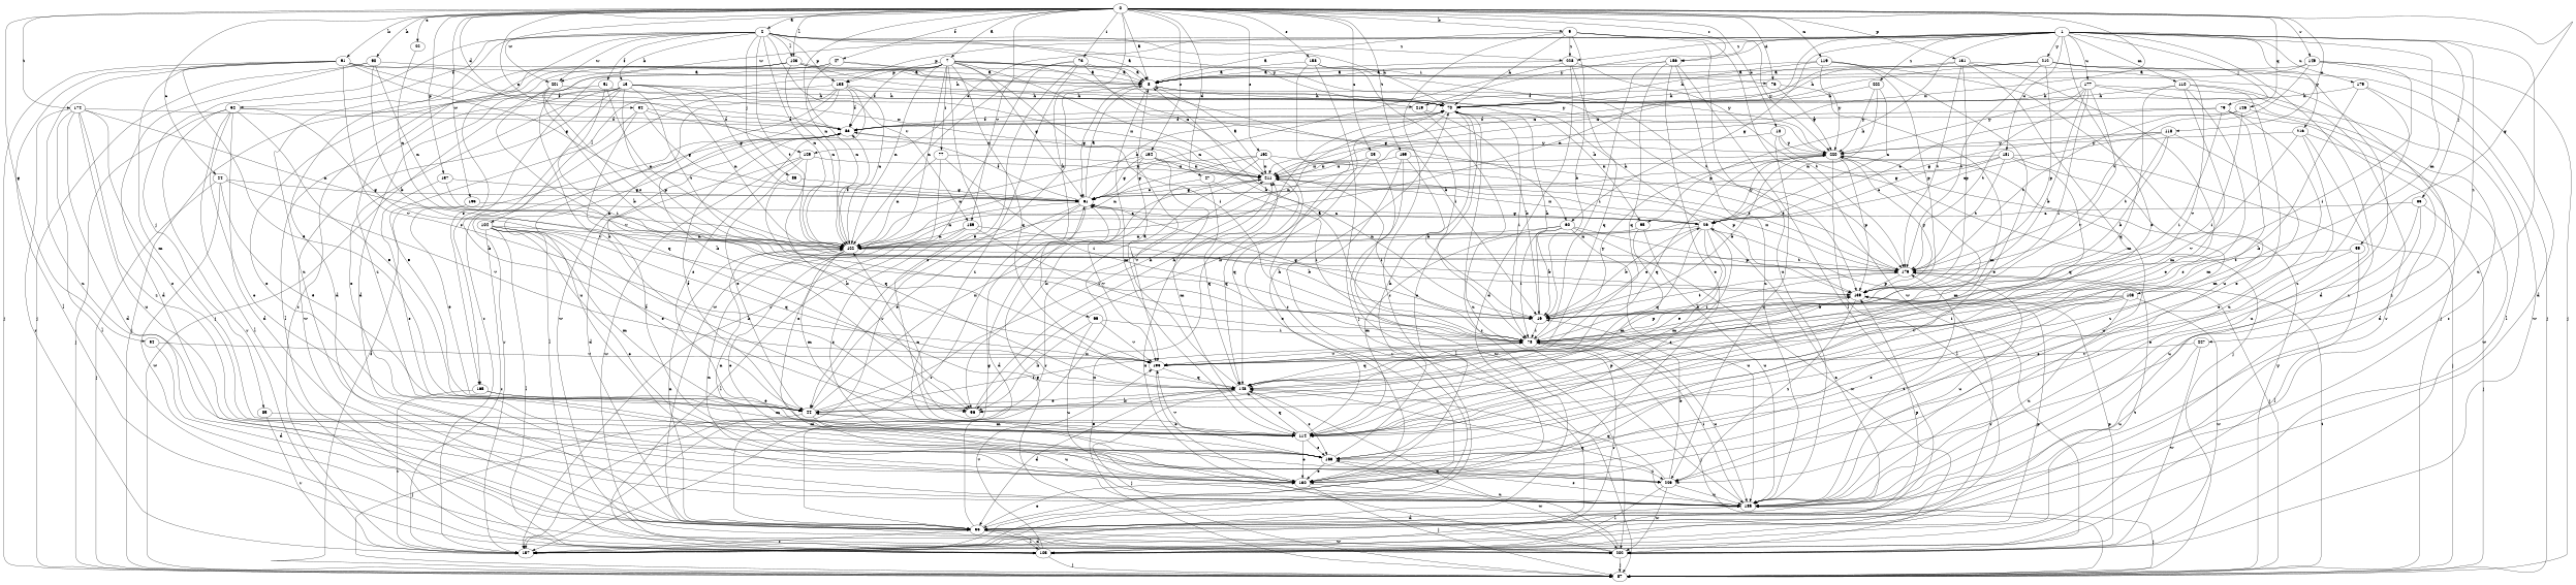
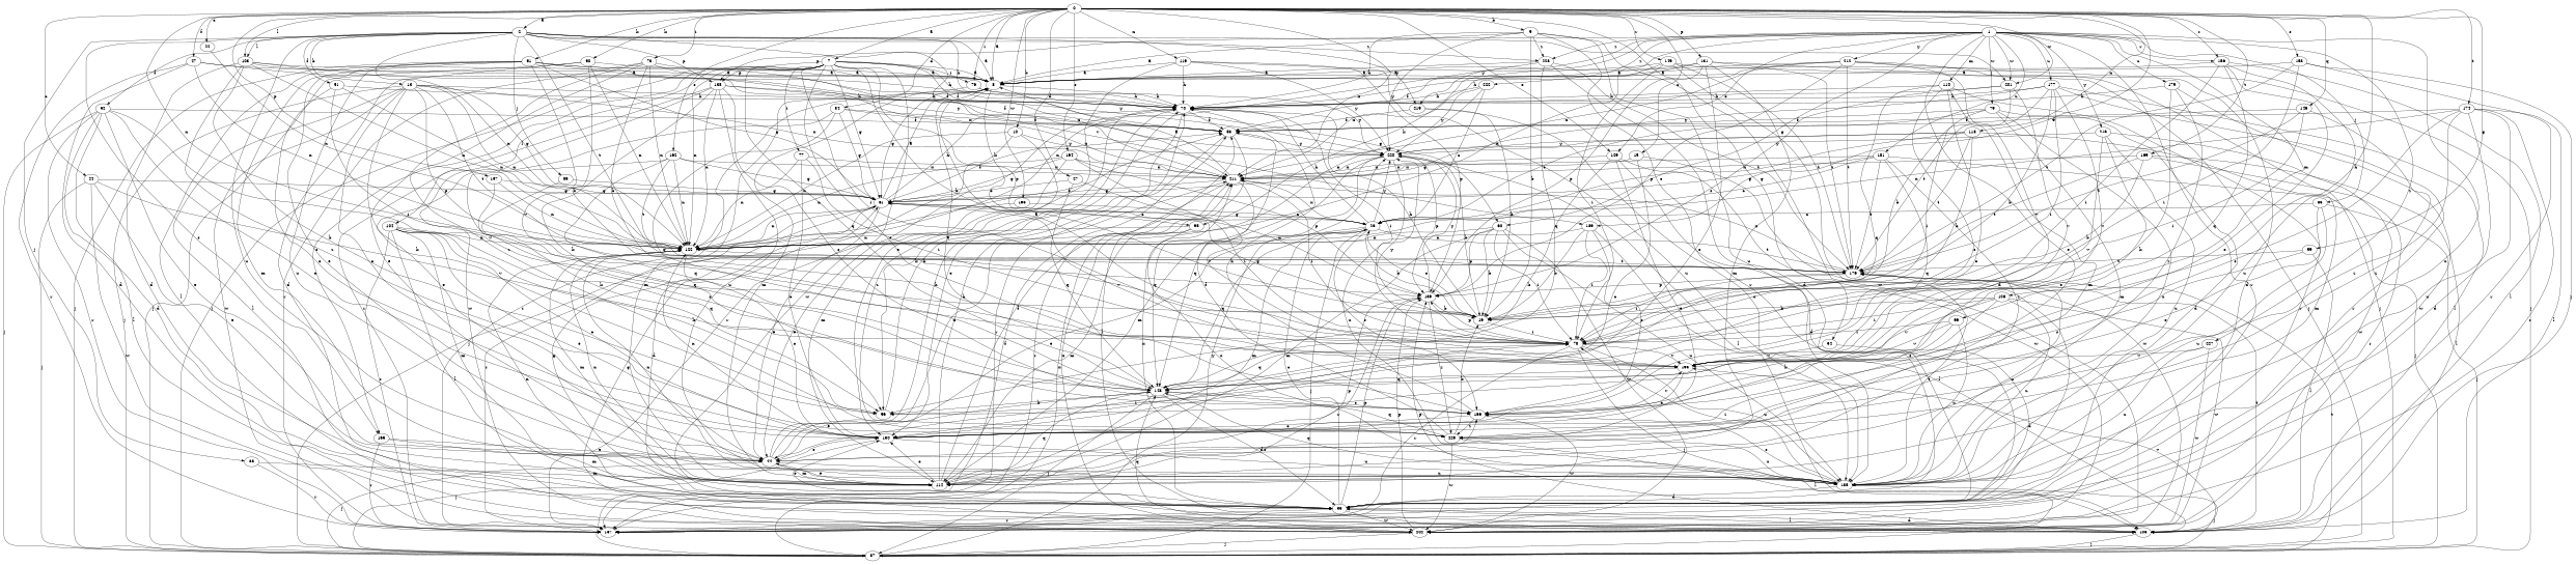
  strict digraph {
    0
    2
    7
    8
    9
    10
    22
    24
-   25
+   25 [label=15]
    27
    34
    47
    54
    59
    66
    73
    76
    90
    91
    103
    118
    119
    122
    129
    131
    137
    146
    149
    156
    158
    162
    164
    169
    174
    189
    195
    201
    211
    138
    185
    219
    228
    13
    51
    52
    70
    85
    86
    165
    176
    60
    16
    53
    61
    77
    78
    87
    104
    139
    148
    166
    202
    95
    157
    114
    220
    229
    44
    193
    130
    35
    105
    96
    26
    1
    79
    83
    108
    110
    177
    179
    181
    212
    216
    222
    227
    0 -> 2 [label=a]
    0 -> 7 [label=a]
    0 -> 8 [label=a]
    0 -> 9 [label=b]
    0 -> 10 [label=b]
    0 -> 22 [label=c]
    0 -> 24 [label=c]
    0 -> 25 [label=c]
    0 -> 27 [label=d]
    0 -> 34 [label=d]
    0 -> 47 [label=f]
    0 -> 54 [label=g]
    0 -> 59 [label=g]
    0 -> 66 [label=h]
    0 -> 73 [label=i]
    0 -> 76 [label=i]
    0 -> 90 [label=k]
    0 -> 91 [label=k]
    0 -> 103 [label=l]
    0 -> 118 [label=n]
    0 -> 119 [label=n]
    0 -> 122 [label=n]
    0 -> 129 [label=o]
    0 -> 131 [label=p]
    0 -> 137 [label=p]
    0 -> 146 [label=q]
    0 -> 149 [label=r]
    0 -> 156 [label=r]
    0 -> 158 [label=s]
    0 -> 162 [label=s]
    0 -> 164 [label=s]
    0 -> 169 [label=t]
    0 -> 174 [label=t]
    0 -> 189 [label=v]
    0 -> 195 [label=w]
    0 -> 201 [label=w]
    0 -> 211 [label=x]
    2 -> 8 [label=a]
    2 -> 103 [label=l]
    2 -> 122 [label=n]
    2 -> 189 [label=v]
    2 -> 201 [label=w]
    2 -> 138 [label=p]
    2 -> 185 [label=u]
    2 -> 219 [label=y]
    2 -> 228 [label=z]
    2 -> 13 [label=b]
    2 -> 51 [label=f]
    2 -> 52 [label=f]
    2 -> 70 [label=h]
    2 -> 85 [label=j]
    2 -> 86 [label=j]
    2 -> 165 [label=s]
    2 -> 176 [label=t]
    7 -> 8 [label=a]
    7 -> 76 [label=i]
    7 -> 122 [label=n]
    7 -> 138 [label=p]
    7 -> 165 [label=s]
    7 -> 60 [label=g]
    7 -> 16 [label=b]
    7 -> 53 [label=f]
    7 -> 61 [label=g]
    7 -> 77 [label=i]
    7 -> 78 [label=i]
    7 -> 87 [label=j]
    7 -> 104 [label=l]
    7 -> 139 [label=p]
    7 -> 148 [label=q]
    7 -> 166 [label=s]
    7 -> 202 [label=w]
    8 -> 70 [label=h]
    8 -> 61 [label=g]
    8 -> 95 [label=k]
    8 -> 157 [label=r]
    8 -> 114 [label=m]
    9 -> 8 [label=a]
    9 -> 185 [label=u]
    9 -> 228 [label=z]
    9 -> 70 [label=h]
    9 -> 16 [label=b]
    9 -> 202 [label=w]
    9 -> 157 [label=r]
    9 -> 220 [label=y]
    10 -> 122 [label=n]
    10 -> 87 [label=j]
    10 -> 220 [label=y]
    10 -> 229 [label=z]
    22 -> 122 [label=n]
    24 -> 61 [label=g]
    24 -> 87 [label=j]
    24 -> 202 [label=w]
    24 -> 44 [label=e]
    24 -> 193 [label=v]
    25 -> 211 [label=x]
    25 -> 202 [label=w]
    25 -> 130 [label=o]
    27 -> 61 [label=o]
    27 -> 78 [label=i]
    27 -> 148 [label=q]
    34 -> 211 [label=x]
    34 -> 53 [label=f]
    34 -> 61 [label=g]
    34 -> 148 [label=q]
    34 -> 44 [label=e]
    47 -> 8 [label=a]
    47 -> 122 [label=n]
    47 -> 157 [label=r]
    47 -> 220 [label=y]
    47 -> 35 [label=d]
    54 -> 193 [label=v]
    54 -> 35 [label=d]
    59 -> 176 [label=t]
    59 -> 166 [label=s]
    59 -> 105 [label=l]
    66 -> 185 [label=u]
    66 -> 78 [label=i]
    66 -> 193 [label=v]
    66 -> 96 [label=k]
    73 -> 8 [label=a]
    73 -> 122 [label=n]
    73 -> 211 [label=x]
    73 -> 16 [label=b]
    73 -> 157 [label=r]
    73 -> 229 [label=z]
    73 -> 44 [label=e]
    76 -> 70 [label=h]
    76 -> 114 [label=m]
    76 -> 220 [label=y]
    90 -> 8 [label=a]
    90 -> 122 [label=n]
    90 -> 16 [label=b]
    90 -> 87 [label=j]
    90 -> 35 [label=d]
    91 -> 8 [label=a]
    91 -> 211 [label=x]
    91 -> 185 [label=u]
    91 -> 53 [label=f]
    91 -> 61 [label=g]
    91 -> 87 [label=j]
    91 -> 114 [label=m]
    91 -> 44 [label=e]
    91 -> 193 [label=v]
    91 -> 105 [label=l]
    103 -> 8 [label=a]
    103 -> 122 [label=n]
    103 -> 70 [label=h]
    103 -> 220 [label=y]
    103 -> 229 [label=z]
    103 -> 35 [label=d]
    103 -> 96 [label=k]
    118 -> 176 [label=t]
    118 -> 16 [label=b]
    118 -> 61 [label=g]
    118 -> 114 [label=m]
    118 -> 220 [label=y]
    118 -> 26 [label=c]
    119 -> 8 [label=a]
    119 -> 185 [label=u]
    119 -> 70 [label=h]
    119 -> 139 [label=p]
    119 -> 220 [label=y]
    119 -> 130 [label=o]
    122 -> 176 [label=t]
    122 -> 53 [label=f]
    122 -> 114 [label=m]
    122 -> 130 [label=o]
    129 -> 211 [label=x]
    129 -> 202 [label=w]
    129 -> 44 [label=e]
    129 -> 35 [label=d]
    129 -> 96 [label=k]
    131 -> 8 [label=a]
    131 -> 211 [label=x]
    131 -> 176 [label=t]
    131 -> 87 [label=j]
    131 -> 139 [label=p]
    131 -> 114 [label=m]
    131 -> 130 [label=o]
    137 -> 122 [label=n]
    137 -> 61 [label=g]
    137 -> 166 [label=s]
    146 -> 176 [label=t]
    146 -> 53 [label=f]
    146 -> 78 [label=i]
    146 -> 229 [label=z]
    149 -> 8 [label=a]
    149 -> 176 [label=t]
    149 -> 53 [label=f]
    149 -> 78 [label=i]
    149 -> 87 [label=j]
    149 -> 35 [label=d]
    156 -> 8 [label=a]
    156 -> 185 [label=u]
    156 -> 78 [label=i]
    156 -> 148 [label=q]
    156 -> 130 [label=o]
    156 -> 105 [label=l]
    158 -> 8 [label=a]
    158 -> 176 [label=t]
    158 -> 78 [label=i]
-   158 -> 87 [label=j]
+   158 -> 105 [label=j]
    158 -> 157 [label=r]
    162 -> 122 [label=n]
    162 -> 211 [label=x]
    162 -> 176 [label=t]
    162 -> 61 [label=g]
    162 -> 148 [label=q]
    162 -> 96 [label=k]
    164 -> 122 [label=n]
    164 -> 211 [label=x]
    164 -> 61 [label=g]
    164 -> 139 [label=p]
    164 -> 114 [label=m]
    164 -> 193 [label=v]
    169 -> 211 [label=x]
    169 -> 176 [label=t]
    169 -> 16 [label=b]
    169 -> 157 [label=r]
    169 -> 105 [label=l]
    174 -> 122 [label=n]
    174 -> 185 [label=u]
    174 -> 53 [label=f]
    174 -> 166 [label=s]
    174 -> 157 [label=r]
    174 -> 229 [label=z]
    174 -> 35 [label=d]
    174 -> 105 [label=l]
    189 -> 122 [label=n]
    189 -> 16 [label=b]
    189 -> 78 [label=i]
    189 -> 166 [label=s]
    189 -> 105 [label=l]
    195 -> 44 [label=e]
    195 -> 26 [label=c]
    201 -> 70 [label=h]
    201 -> 16 [label=b]
    201 -> 139 [label=s]
    201 -> 193 [label=v]
    211 -> 8 [label=a]
    211 -> 61 [label=g]
    211 -> 78 [label=i]
    211 -> 148 [label=q]
    211 -> 157 [label=r]
    138 -> 122 [label=n]
    138 -> 185 [label=u]
    138 -> 70 [label=h]
    138 -> 53 [label=f]
    138 -> 166 [label=s]
    138 -> 202 [label=w]
    138 -> 157 [label=r]
    138 -> 96 [label=k]
    185 -> 122 [label=n]
    185 -> 176 [label=t]
    185 -> 78 [label=i]
    185 -> 87 [label=j]
    185 -> 148 [label=q]
    185 -> 166 [label=s]
    185 -> 35 [label=d]
    219 -> 185 [label=u]
    219 -> 16 [label=b]
    219 -> 53 [label=f]
    228 -> 8 [label=a]
    228 -> 122 [label=n]
    228 -> 176 [label=t]
    228 -> 148 [label=q]
    228 -> 35 [label=d]
    13 -> 122 [label=n]
    13 -> 211 [label=x]
    13 -> 70 [label=h]
    13 -> 176 [label=t]
    13 -> 61 [label=g]
    13 -> 87 [label=j]
    13 -> 139 [label=p]
    13 -> 202 [label=w]
    13 -> 130 [label=o]
    13 -> 105 [label=l]
    13 -> 96 [label=k]
    51 -> 122 [label=n]
    51 -> 70 [label=h]
    51 -> 78 [label=i]
    51 -> 130 [label=o]
    52 -> 53 [label=f]
    52 -> 87 [label=j]
    52 -> 157 [label=r]
    52 -> 44 [label=e]
    52 -> 193 [label=v]
    52 -> 130 [label=o]
    52 -> 35 [label=d]
    52 -> 105 [label=l]
    70 -> 53 [label=f]
    70 -> 78 [label=i]
    70 -> 157 [label=r]
    70 -> 130 [label=o]
    70 -> 96 [label=k]
    85 -> 157 [label=r]
    85 -> 114 [label=m]
    86 -> 61 [label=g]
    86 -> 148 [label=q]
    165 -> 157 [label=r]
    165 -> 114 [label=m]
    165 -> 44 [label=e]
    176 -> 211 [label=x]
    176 -> 185 [label=u]
    176 -> 78 [label=i]
    176 -> 139 [label=p]
    60 -> 122 [label=n]
    60 -> 185 [label=u]
    60 -> 16 [label=b]
    60 -> 78 [label=i]
    60 -> 139 [label=p]
    60 -> 202 [label=w]
    60 -> 114 [label=m]
    16 -> 70 [label=h]
-   16 -> 176 [label=t]
+   26 -> 176 [label=t]
    16 -> 61 [label=g]
    16 -> 78 [label=i]
    16 -> 26 [label=c]
    53 -> 157 [label=r]
    53 -> 220 [label=y]
    53 -> 105 [label=l]
    61 -> 8 [label=a]
    61 -> 122 [label=n]
    61 -> 70 [label=h]
    61 -> 53 [label=f]
    61 -> 157 [label=r]
    61 -> 44 [label=e]
    61 -> 193 [label=v]
    61 -> 35 [label=d]
    61 -> 26 [label=c]
    77 -> 122 [label=n]
    77 -> 211 [label=x]
    77 -> 78 [label=i]
    77 -> 130 [label=o]
    78 -> 8 [label=a]
    78 -> 185 [label=u]
    78 -> 87 [label=j]
    78 -> 139 [label=p]
    78 -> 148 [label=q]
    78 -> 157 [label=r]
    78 -> 220 [label=y]
    78 -> 193 [label=v]
    87 -> 211 [label=x]
    87 -> 176 [label=t]
    87 -> 53 [label=f]
    87 -> 220 [label=y]
    104 -> 122 [label=n]
    104 -> 148 [label=q]
    104 -> 157 [label=r]
    104 -> 114 [label=m]
    104 -> 44 [label=e]
    104 -> 130 [label=o]
    104 -> 105 [label=l]
    104 -> 96 [label=k]
    139 -> 16 [label=b]
    139 -> 157 [label=r]
    139 -> 220 [label=y]
    139 -> 229 [label=z]
    148 -> 8 [label=a]
    148 -> 87 [label=j]
    148 -> 166 [label=s]
    148 -> 44 [label=e]
    148 -> 35 [label=d]
    148 -> 96 [label=k]
    166 -> 70 [label=h]
    166 -> 202 [label=w]
    166 -> 229 [label=z]
    166 -> 193 [label=v]
    166 -> 130 [label=o]
    202 -> 211 [label=x]
    202 -> 61 [label=g]
    202 -> 87 [label=j]
    202 -> 139 [label=p]
    202 -> 148 [label=q]
    95 -> 122 [label=n]
    95 -> 185 [label=u]
    95 -> 114 [label=m]
    114 -> 122 [label=n]
    114 -> 70 [label=h]
    114 -> 53 [label=f]
    114 -> 139 [label=p]
    114 -> 148 [label=q]
    114 -> 166 [label=s]
    114 -> 44 [label=e]
    114 -> 130 [label=o]
    220 -> 211 [label=x]
    220 -> 185 [label=u]
    220 -> 16 [label=b]
    220 -> 139 [label=p]
    220 -> 148 [label=q]
    220 -> 114 [label=m]
    220 -> 105 [label=l]
    229 -> 185 [label=u]
    229 -> 16 [label=b]
    229 -> 53 [label=f]
    229 -> 148 [label=q]
    229 -> 202 [label=w]
    229 -> 105 [label=l]
    44 -> 211 [label=x]
    44 -> 185 [label=u]
    44 -> 70 [label=h]
    44 -> 78 [label=i]
    44 -> 87 [label=j]
    44 -> 114 [label=m]
    193 -> 148 [label=q]
    193 -> 130 [label=o]
    130 -> 122 [label=n]
    130 -> 185 [label=u]
    130 -> 87 [label=j]
+   130 -> 44 [label=e]
    35 -> 122 [label=n]
    35 -> 211 [label=x]
    35 -> 61 [label=g]
    35 -> 139 [label=p]
    35 -> 202 [label=w]
    35 -> 157 [label=r]
    35 -> 130 [label=o]
    35 -> 105 [label=l]
    35 -> 26 [label=c]
    105 -> 176 [label=t]
    105 -> 87 [label=j]
    105 -> 139 [label=p]
    105 -> 193 [label=v]
    105 -> 35 [label=d]
    96 -> 70 [label=h]
    26 -> 122 [label=n]
    26 -> 211 [label=x]
    26 -> 70 [label=h]
    26 -> 16 [label=b]
    26 -> 61 [label=g]
    26 -> 87 [label=j]
    26 -> 148 [label=q]
    26 -> 166 [label=s]
    26 -> 114 [label=m]
    26 -> 220 [label=y]
    26 -> 44 [label=e]
    1 -> 122 [label=n]
    1 -> 129 [label=o]
    1 -> 156 [label=r]
    1 -> 201 [label=w]
    1 -> 138 [label=p]
    1 -> 185 [label=u]
    1 -> 219 [label=y]
    1 -> 228 [label=z]
    1 -> 60 [label=g]
    1 -> 95 [label=k]
    1 -> 157 [label=r]
    1 -> 44 [label=e]
    1 -> 79 [label=j]
    1 -> 83 [label=j]
    1 -> 108 [label=m]
    1 -> 110 [label=m]
    1 -> 177 [label=u]
    1 -> 179 [label=u]
    1 -> 181 [label=u]
    1 -> 212 [label=y]
    1 -> 216 [label=y]
    1 -> 222 [label=z]
    1 -> 227 [label=z]
    79 -> 185 [label=u]
    79 -> 53 [label=f]
    79 -> 78 [label=i]
    79 -> 114 [label=m]
    79 -> 35 [label=d]
    79 -> 26 [label=c]
    83 -> 185 [label=u]
    83 -> 87 [label=j]
    83 -> 130 [label=o]
    83 -> 26 [label=c]
    108 -> 185 [label=u]
    108 -> 16 [label=b]
    108 -> 78 [label=i]
    108 -> 166 [label=s]
    108 -> 202 [label=w]
    108 -> 193 [label=v]
    110 -> 70 [label=h]
    110 -> 148 [label=q]
    110 -> 166 [label=s]
    110 -> 157 [label=r]
    110 -> 114 [label=m]
    110 -> 130 [label=o]
    177 -> 70 [label=h]
    177 -> 176 [label=t]
    177 -> 16 [label=b]
    177 -> 78 [label=i]
    177 -> 157 [label=r]
    177 -> 220 [label=y]
    177 -> 193 [label=v]
    177 -> 105 [label=l]
    179 -> 70 [label=h]
    179 -> 202 [label=w]
    179 -> 229 [label=z]
    179 -> 96 [label=k]
    181 -> 211 [label=x]
    181 -> 176 [label=t]
    181 -> 61 [label=g]
    181 -> 87 [label=j]
    181 -> 148 [label=q]
    181 -> 229 [label=z]
    181 -> 26 [label=c]
    212 -> 8 [label=a]
    212 -> 211 [label=x]
    212 -> 70 [label=h]
    212 -> 176 [label=t]
    212 -> 87 [label=j]
    212 -> 139 [label=p]
    212 -> 193 [label=v]
    212 -> 35 [label=d]
    216 -> 185 [label=u]
    216 -> 202 [label=w]
    216 -> 220 [label=y]
    216 -> 193 [label=v]
    216 -> 130 [label=o]
    222 -> 122 [label=n]
    222 -> 70 [label=h]
    222 -> 220 [label=y]
    222 -> 26 [label=c]
    227 -> 185 [label=u]
    227 -> 202 [label=w]
    227 -> 193 [label=v]
  }
